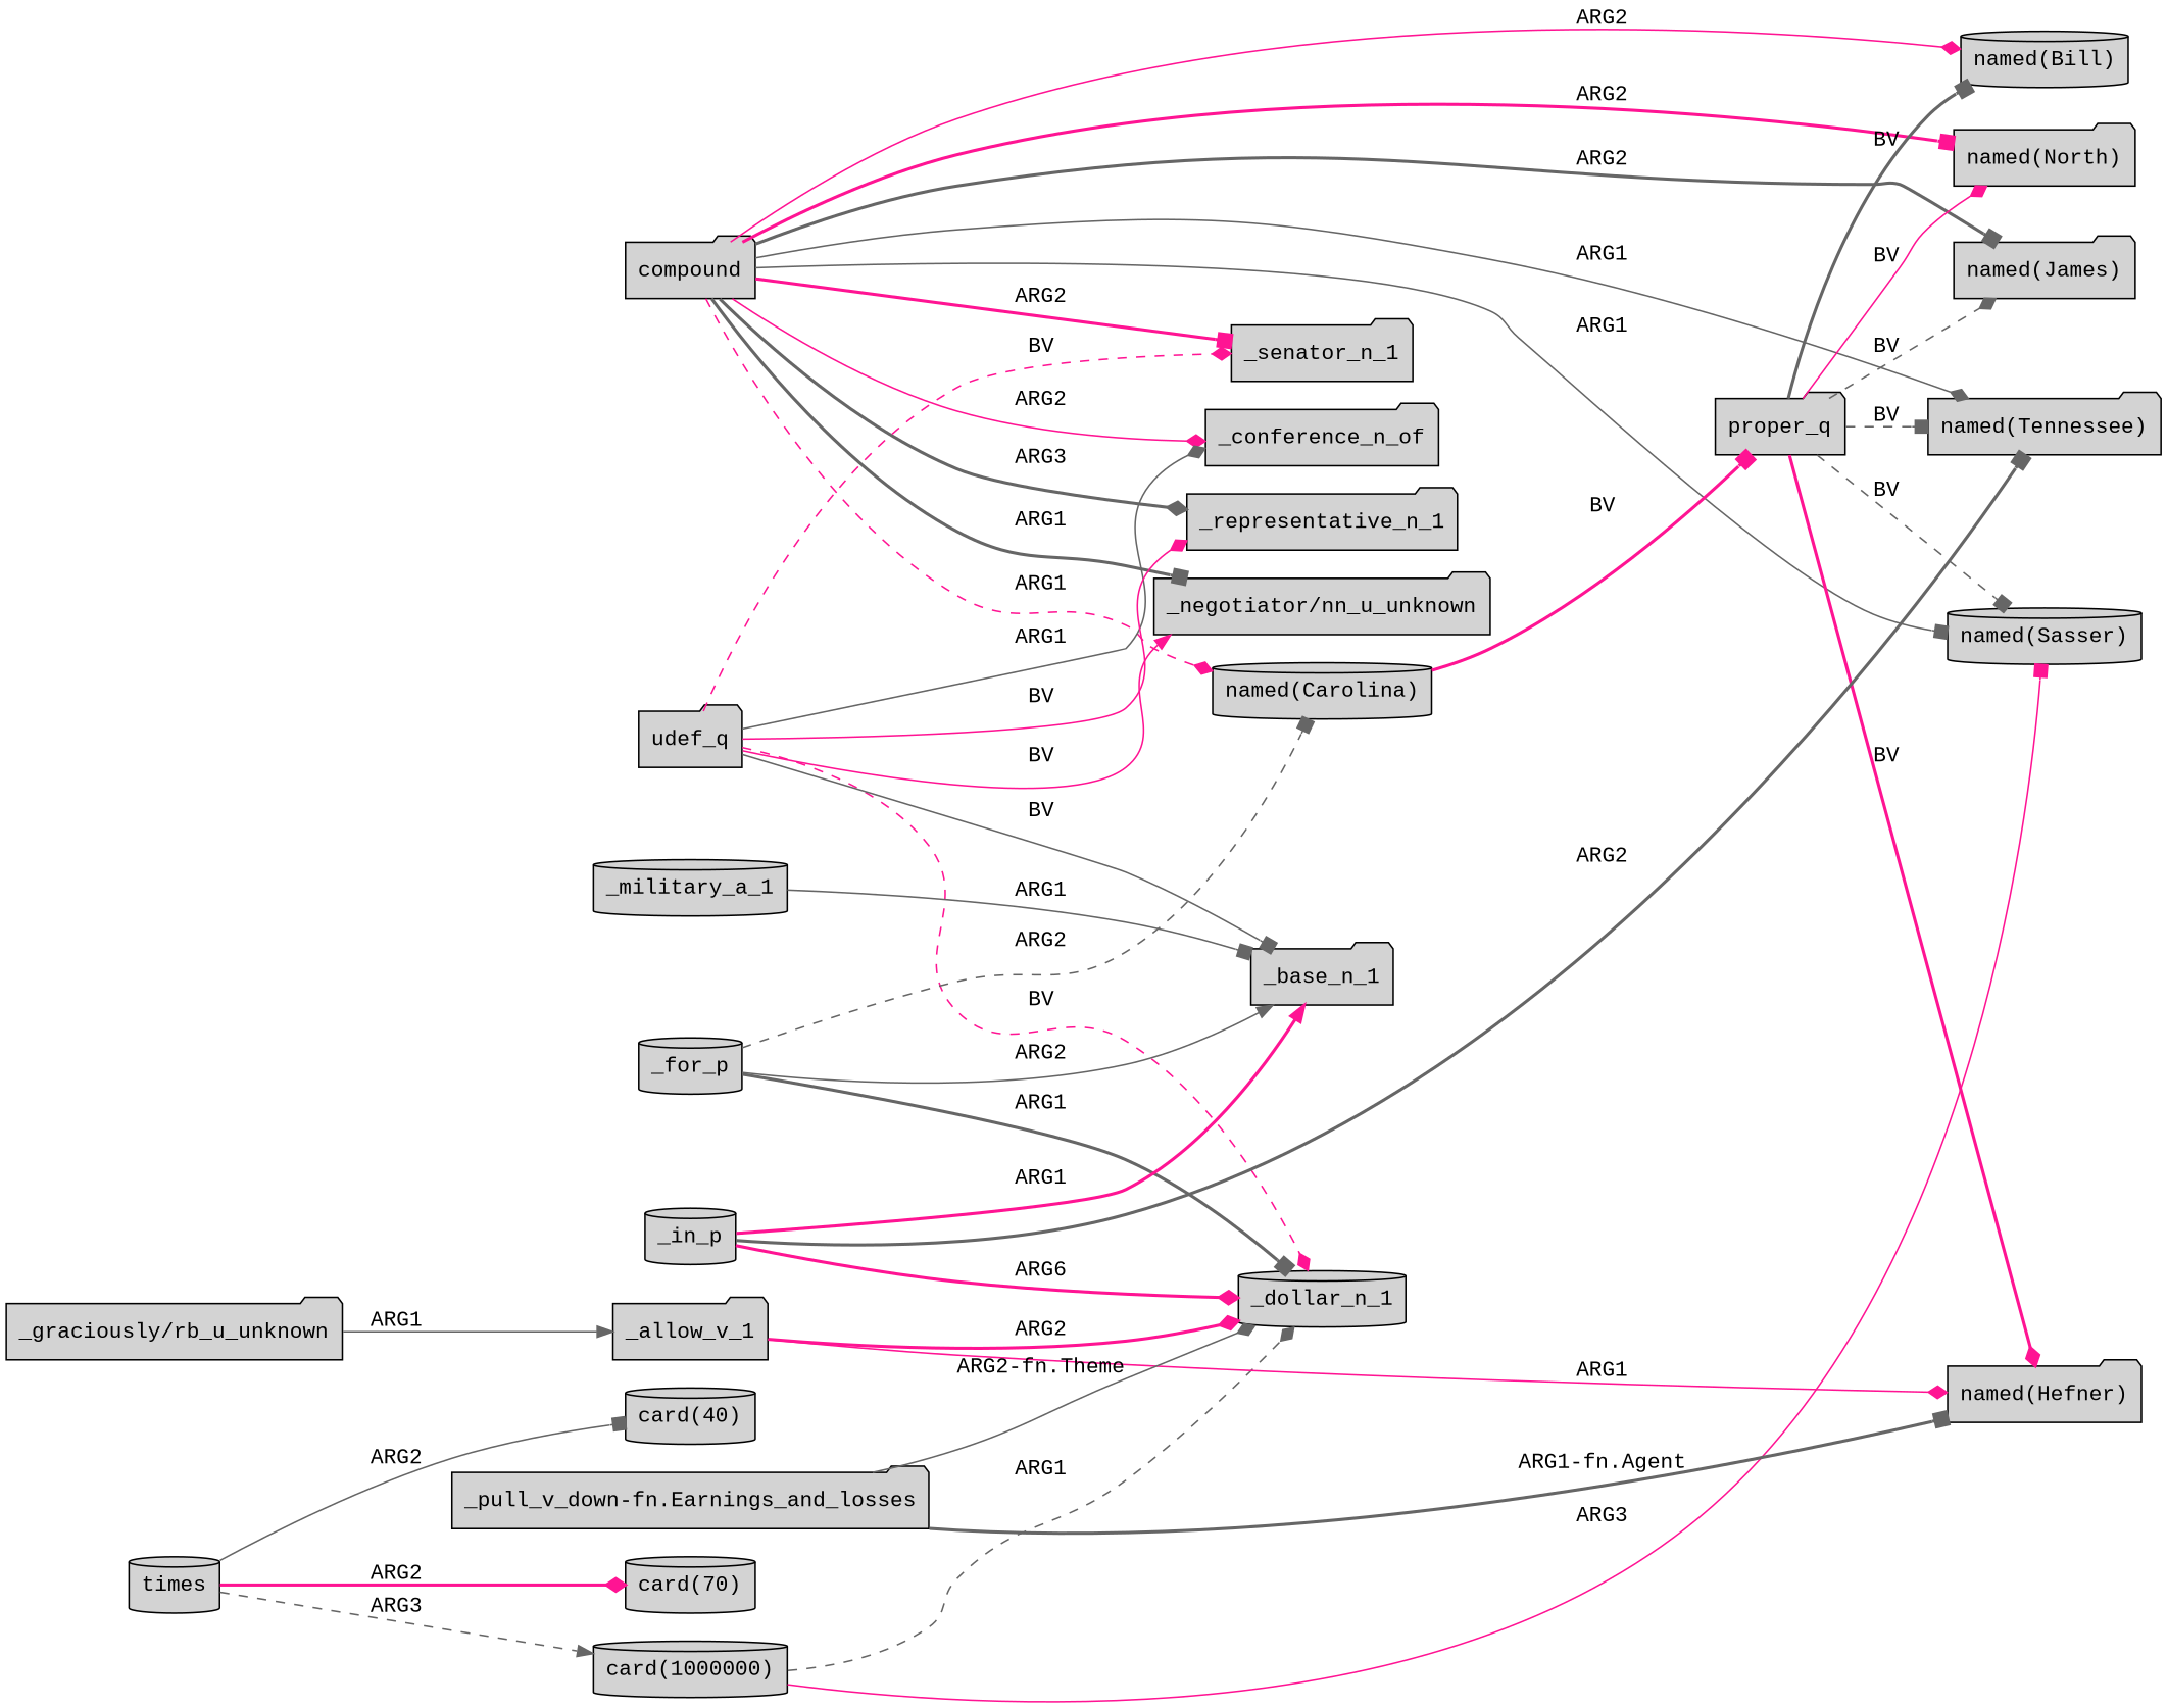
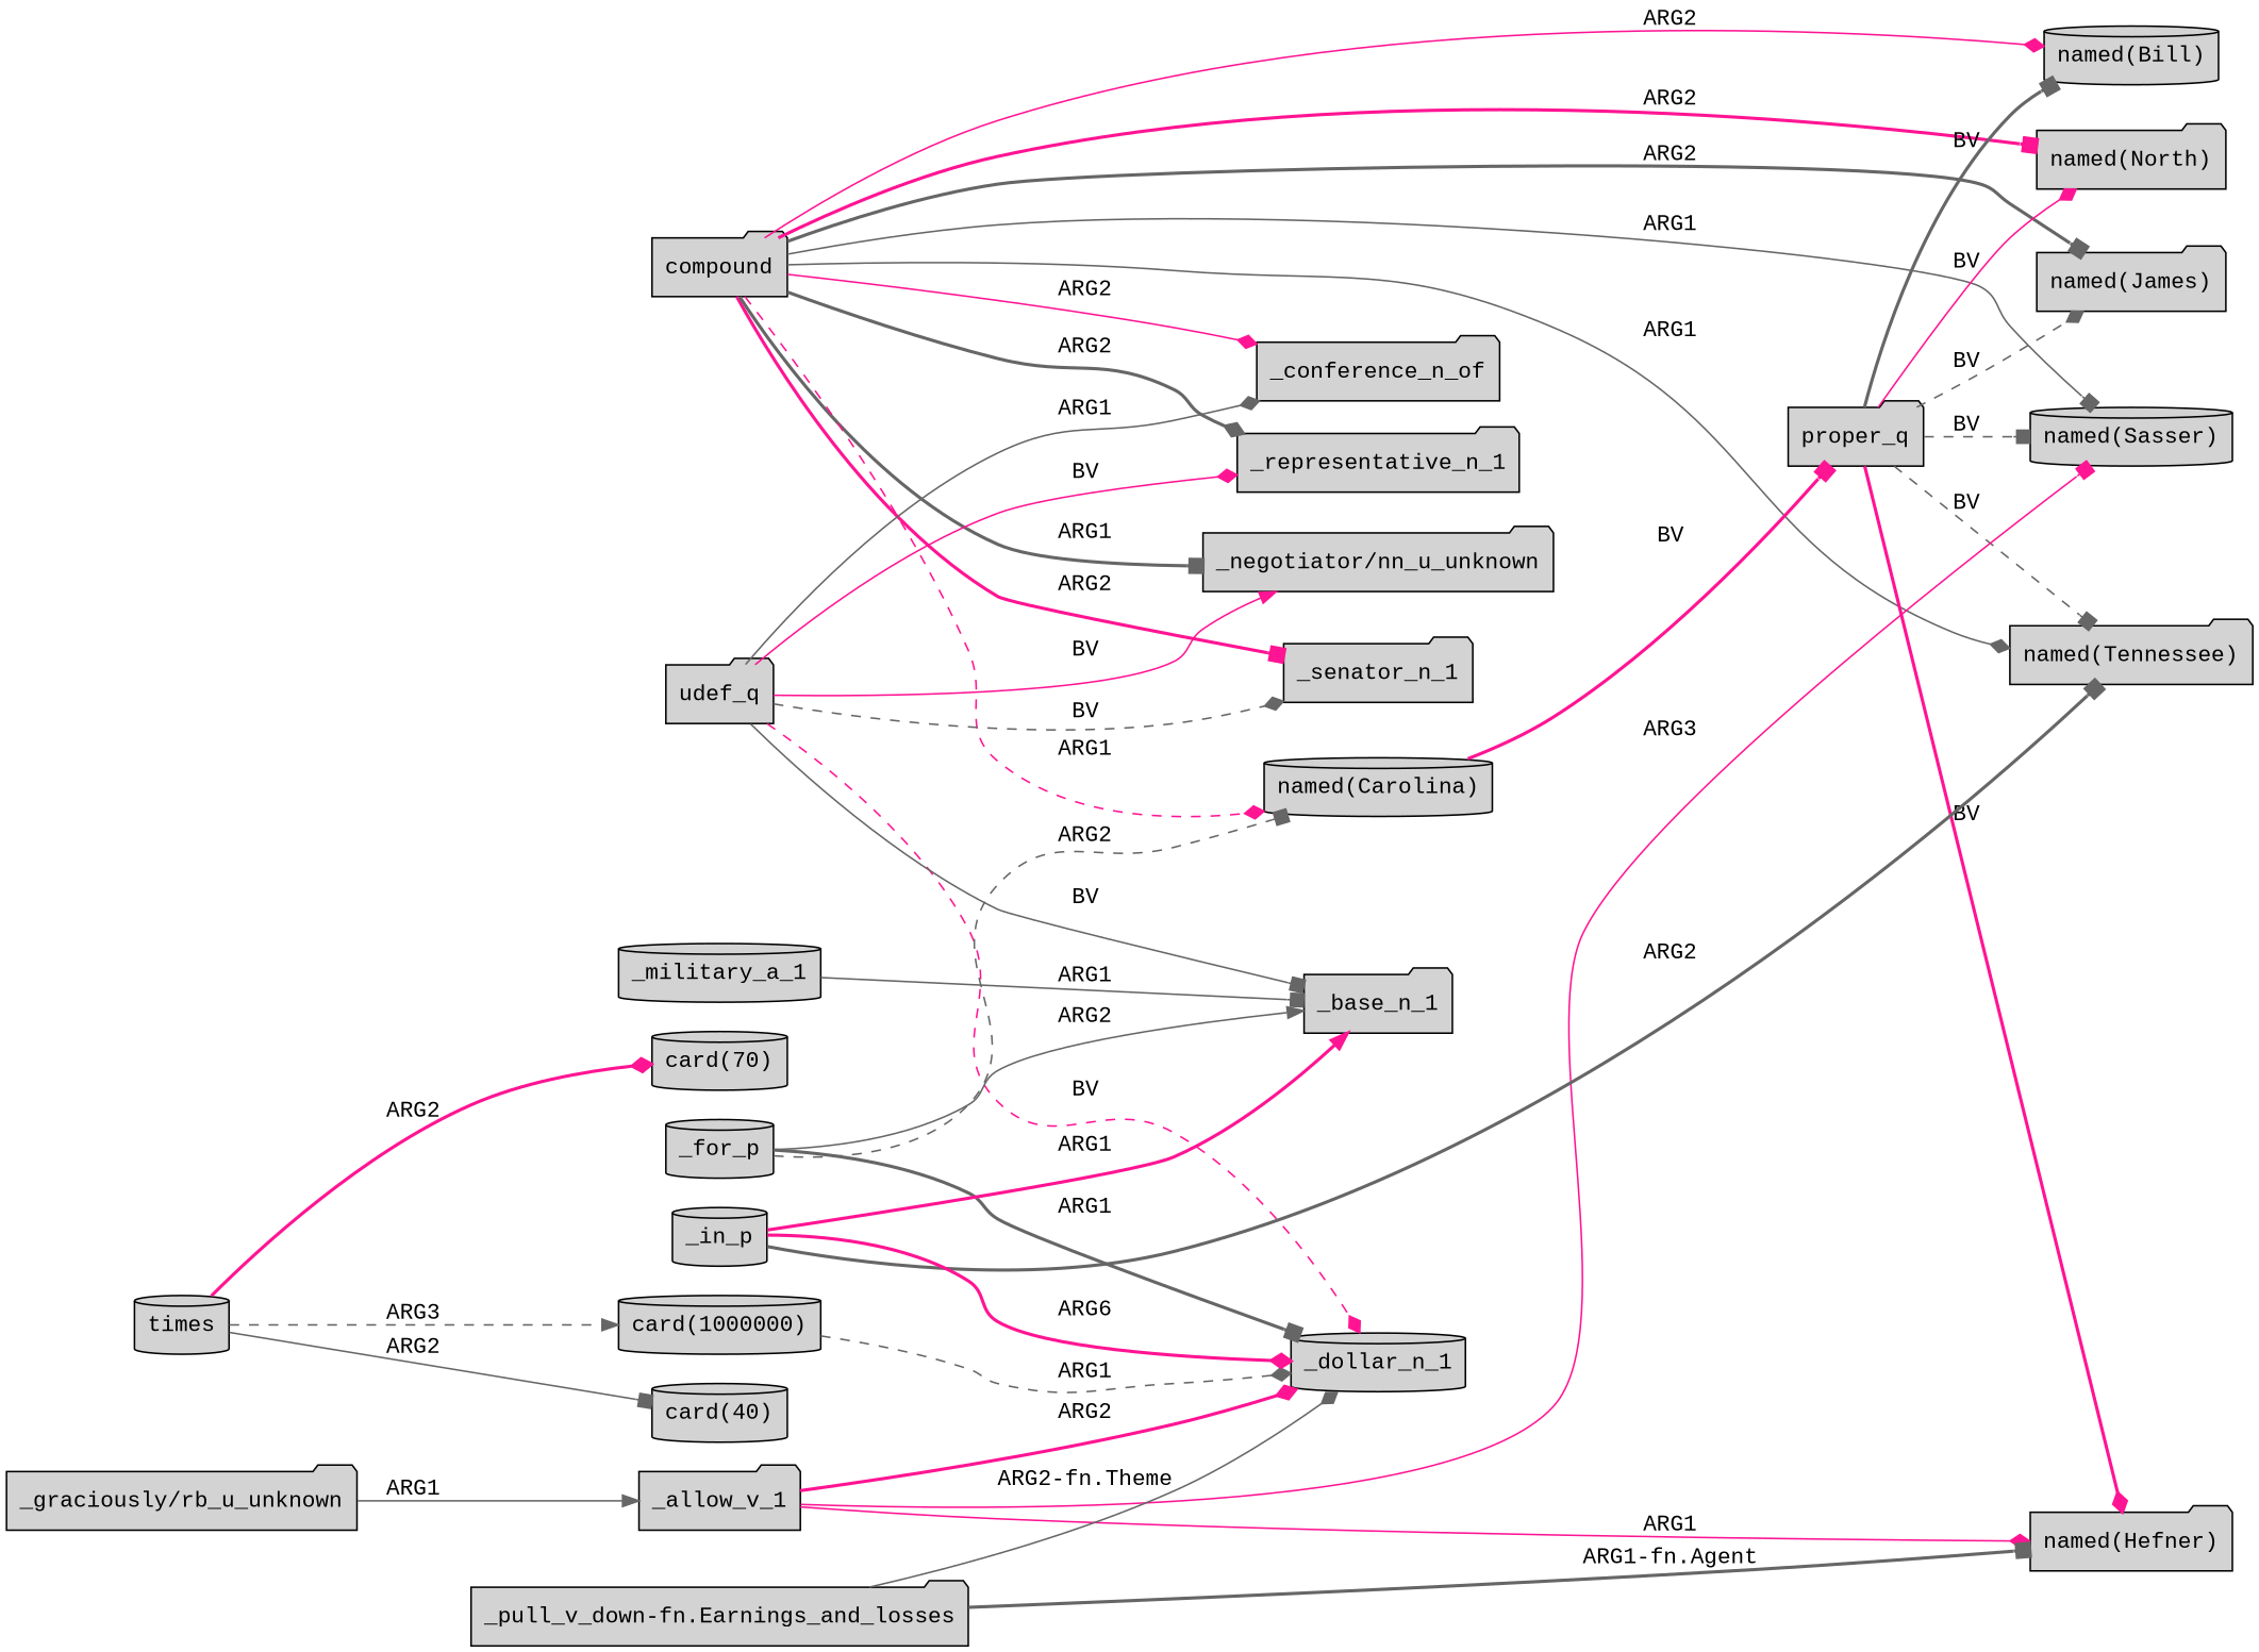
  digraph {
    fontname="Liberation Mono"
    rankdir=LR
    node [fontname="Liberation Mono" shape=folder style=filled]
    edge [arrowhead=diamond color=gray40 fontname="Liberation Mono" style=solid]
    compound
    "named(North)"
    _senator_n_1
    _conference_n_of
    "named(James)"
    "named(Bill)" [shape=cylinder]
    "named(Sasser)" [shape=cylinder]
    _representative_n_1
    "_negotiator/nn_u_unknown"
    "named(Carolina)" [shape=cylinder]
    "named(Tennessee)"
    proper_q
    "card(1000000)" [shape=cylinder]
    _dollar_n_1 [shape=cylinder]
    udef_q
    _base_n_1
    "named(Hefner)"
    times [shape=cylinder]
    "card(40)" [shape=cylinder]
    "card(70)" [shape=cylinder]
    _allow_v_1
    "_graciously/rb_u_unknown"
    _for_p [shape=cylinder]
    "_pull_v_down-fn.Earnings_and_losses"
    _in_p [shape=cylinder]
    _military_a_1 [shape=cylinder]
    compound -> "named(North)" [arrowhead=box color=deeppink label=ARG2 style=bold]
    compound -> _senator_n_1 [arrowhead=box color=deeppink label=ARG2 style=bold]
    compound -> _conference_n_of [color=deeppink label=ARG2]
    compound -> "named(James)" [arrowhead=box label=ARG2 style=bold]
    compound -> "named(Bill)" [color=deeppink label=ARG2]
    compound -> "named(Sasser)" [arrowhead=box label=ARG1]
-   compound -> _representative_n_1 [label=ARG3 style=bold]
+   compound -> _representative_n_1 [label=ARG2 style=bold]
    compound -> "_negotiator/nn_u_unknown" [arrowhead=box label=ARG1 style=bold]
    compound -> "named(Carolina)" [color=deeppink label=ARG1 style=dashed]
    compound -> "named(Tennessee)" [label=ARG1]
    "named(Carolina)" -> proper_q [arrowhead=box color=deeppink label=BV style=bold]
    proper_q -> "named(North)" [color=deeppink label=BV]
    proper_q -> "named(James)" [label=BV style=dashed]
    proper_q -> "named(Bill)" [arrowhead=box label=BV style=bold]
    proper_q -> "named(Sasser)" [arrowhead=box label=BV style=dashed]
    proper_q -> "named(Tennessee)" [arrowhead=box label=BV style=dashed]
    proper_q -> "named(Hefner)" [color=deeppink label=BV style=bold]
    "card(1000000)" -> _dollar_n_1 [label=ARG1 style=dashed]
-   udef_q -> _senator_n_1 [color=deeppink label=BV style=dashed]
+   udef_q -> _senator_n_1 [label=BV style=dashed]
    udef_q -> _conference_n_of [label=ARG1]
    udef_q -> _representative_n_1 [color=deeppink label=BV]
    udef_q -> "_negotiator/nn_u_unknown" [arrowhead=normal color=deeppink label=BV]
    udef_q -> _dollar_n_1 [color=deeppink label=BV style=dashed]
    udef_q -> _base_n_1 [arrowhead=box label=BV]
    times -> "card(1000000)" [arrowhead=normal label=ARG3 style=dashed]
    times -> "card(40)" [arrowhead=box label=ARG2]
    times -> "card(70)" [color=deeppink label=ARG2 style=bold]
-   "card(1000000)" -> "named(Sasser)" [arrowhead=box color=deeppink label=ARG3]
+   _allow_v_1 -> "named(Sasser)" [arrowhead=box color=deeppink label=ARG3]
    _allow_v_1 -> _dollar_n_1 [color=deeppink label=ARG2 style=bold]
    _allow_v_1 -> "named(Hefner)" [color=deeppink label=ARG1]
    "_graciously/rb_u_unknown" -> _allow_v_1 [arrowhead=normal label=ARG1]
    _for_p -> "named(Carolina)" [arrowhead=box label=ARG2 style=dashed]
    _for_p -> _dollar_n_1 [arrowhead=box label=ARG1 style=bold]
    _for_p -> _base_n_1 [arrowhead=normal label=ARG2]
    "_pull_v_down-fn.Earnings_and_losses" -> _dollar_n_1 [label="ARG2-fn.Theme"]
    "_pull_v_down-fn.Earnings_and_losses" -> "named(Hefner)" [arrowhead=box label="ARG1-fn.Agent" style=bold]
    _in_p -> "named(Tennessee)" [arrowhead=box label=ARG2 style=bold]
    _in_p -> _dollar_n_1 [color=deeppink label=ARG6 style=bold]
    _in_p -> _base_n_1 [arrowhead=normal color=deeppink label=ARG1 style=bold]
    _military_a_1 -> _base_n_1 [arrowhead=box label=ARG1]
  }
